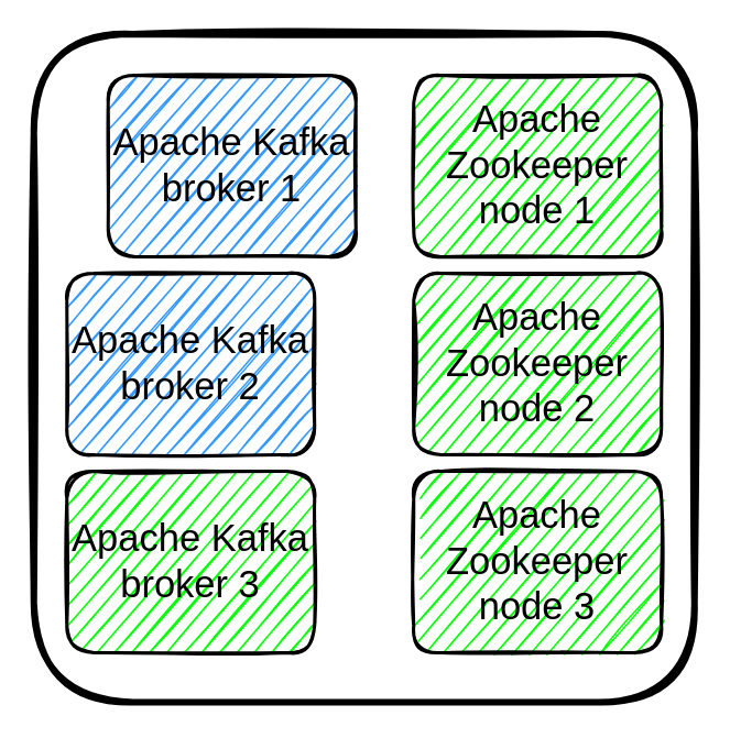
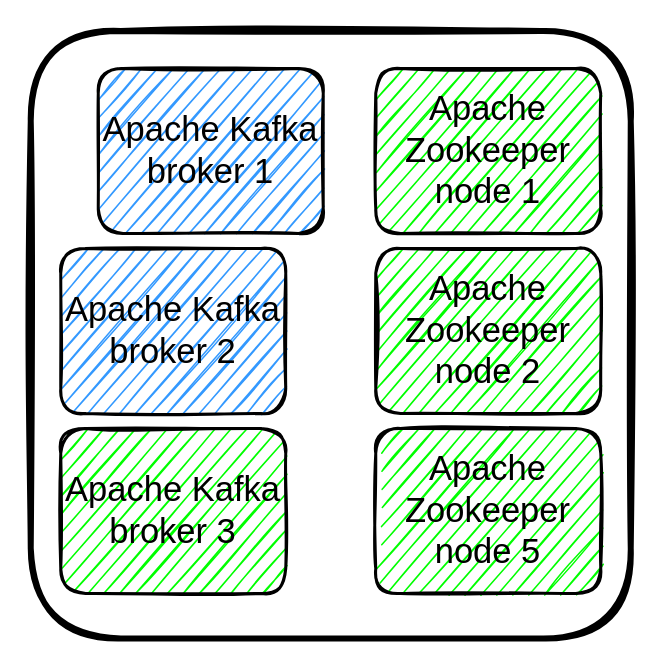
  <mxCell id="0" />
  <mxCell id="1" parent="0" />
  <mxCell id="2" value="" style="rounded=1;whiteSpace=wrap;html=1;glass=0;sketch=1;strokeWidth=4;fillStyle=solid;fillColor=#FFFFFF;" parent="1" vertex="1"><mxGeometry x="20" y="20" width="400" height="405" as="geometry" /></mxCell>
  <mxCell id="3" value="&lt;font style=&quot;font-size: 23px&quot;&gt;Apache Zookeeper&lt;br&gt;node 1&lt;br&gt;&lt;/font&gt;" style="rounded=1;whiteSpace=wrap;html=1;sketch=1;strokeWidth=2;glass=0;fillStyle=hachure;fillColor=#00FF00;" parent="1" vertex="1"><mxGeometry x="250" y="45" width="150" height="110" as="geometry" /></mxCell>
  <mxCell id="4" value="&lt;font style=&quot;font-size: 23px&quot;&gt;Apache Kafka&lt;br&gt;broker 1&lt;br&gt;&lt;/font&gt;" style="rounded=1;whiteSpace=wrap;html=1;sketch=1;strokeWidth=2;glass=0;fillStyle=hachure;fillColor=#3399FF;" parent="1" vertex="1"><mxGeometry x="65" y="45" width="150" height="110" as="geometry" /></mxCell>
  <mxCell id="5" value="&lt;font style=&quot;font-size: 23px&quot;&gt;Apache Kafka&lt;br&gt;broker 2&lt;br&gt;&lt;/font&gt;" style="rounded=1;whiteSpace=wrap;html=1;sketch=1;strokeWidth=2;glass=0;fillStyle=hachure;fillColor=#3399FF;" vertex="1" parent="1"><mxGeometry x="40" y="165" width="150" height="110" as="geometry" /></mxCell>
  <mxCell id="6" value="&lt;font style=&quot;font-size: 23px&quot;&gt;Apache Kafka&lt;br&gt;broker 3&lt;br&gt;&lt;/font&gt;" style="rounded=1;whiteSpace=wrap;html=1;sketch=1;strokeWidth=2;glass=0;fillStyle=hachure;fillColor=#00ff00;" vertex="1" parent="1"><mxGeometry x="40" y="285" width="150" height="110" as="geometry" /></mxCell>
  <mxCell id="7" style="edgeStyle=orthogonalEdgeStyle;rounded=0;orthogonalLoop=1;jettySize=auto;html=1;exitX=0.5;exitY=1;exitDx=0;exitDy=0;" edge="1" parent="1" source="2" target="2"><mxGeometry relative="1" as="geometry" /></mxCell>
  <mxCell id="8" value="&lt;font style=&quot;font-size: 23px&quot;&gt;Apache Zookeeper&lt;br&gt;node 2&lt;br&gt;&lt;/font&gt;" style="rounded=1;whiteSpace=wrap;html=1;sketch=1;strokeWidth=2;glass=0;fillStyle=hachure;fillColor=#00FF00;" vertex="1" parent="1"><mxGeometry x="250" y="165" width="150" height="110" as="geometry" /></mxCell>
- <mxCell id="9" value="&lt;font style=&quot;font-size: 23px&quot;&gt;Apache Zookeeper&lt;br&gt;node 3&lt;br&gt;&lt;/font&gt;" style="rounded=1;whiteSpace=wrap;html=1;sketch=1;strokeWidth=2;glass=0;fillStyle=hachure;fillColor=#00FF00;" vertex="1" parent="1"><mxGeometry x="250" y="285" width="150" height="110" as="geometry" /></mxCell>
+ <mxCell id="9" value="&lt;font style=&quot;font-size: 23px&quot;&gt;Apache Zookeeper&lt;br&gt;node 5&lt;br&gt;&lt;/font&gt;" style="rounded=1;whiteSpace=wrap;html=1;sketch=1;strokeWidth=2;glass=0;fillStyle=hachure;fillColor=#00FF00;" vertex="1" parent="1"><mxGeometry x="250" y="285" width="150" height="110" as="geometry" /></mxCell>
